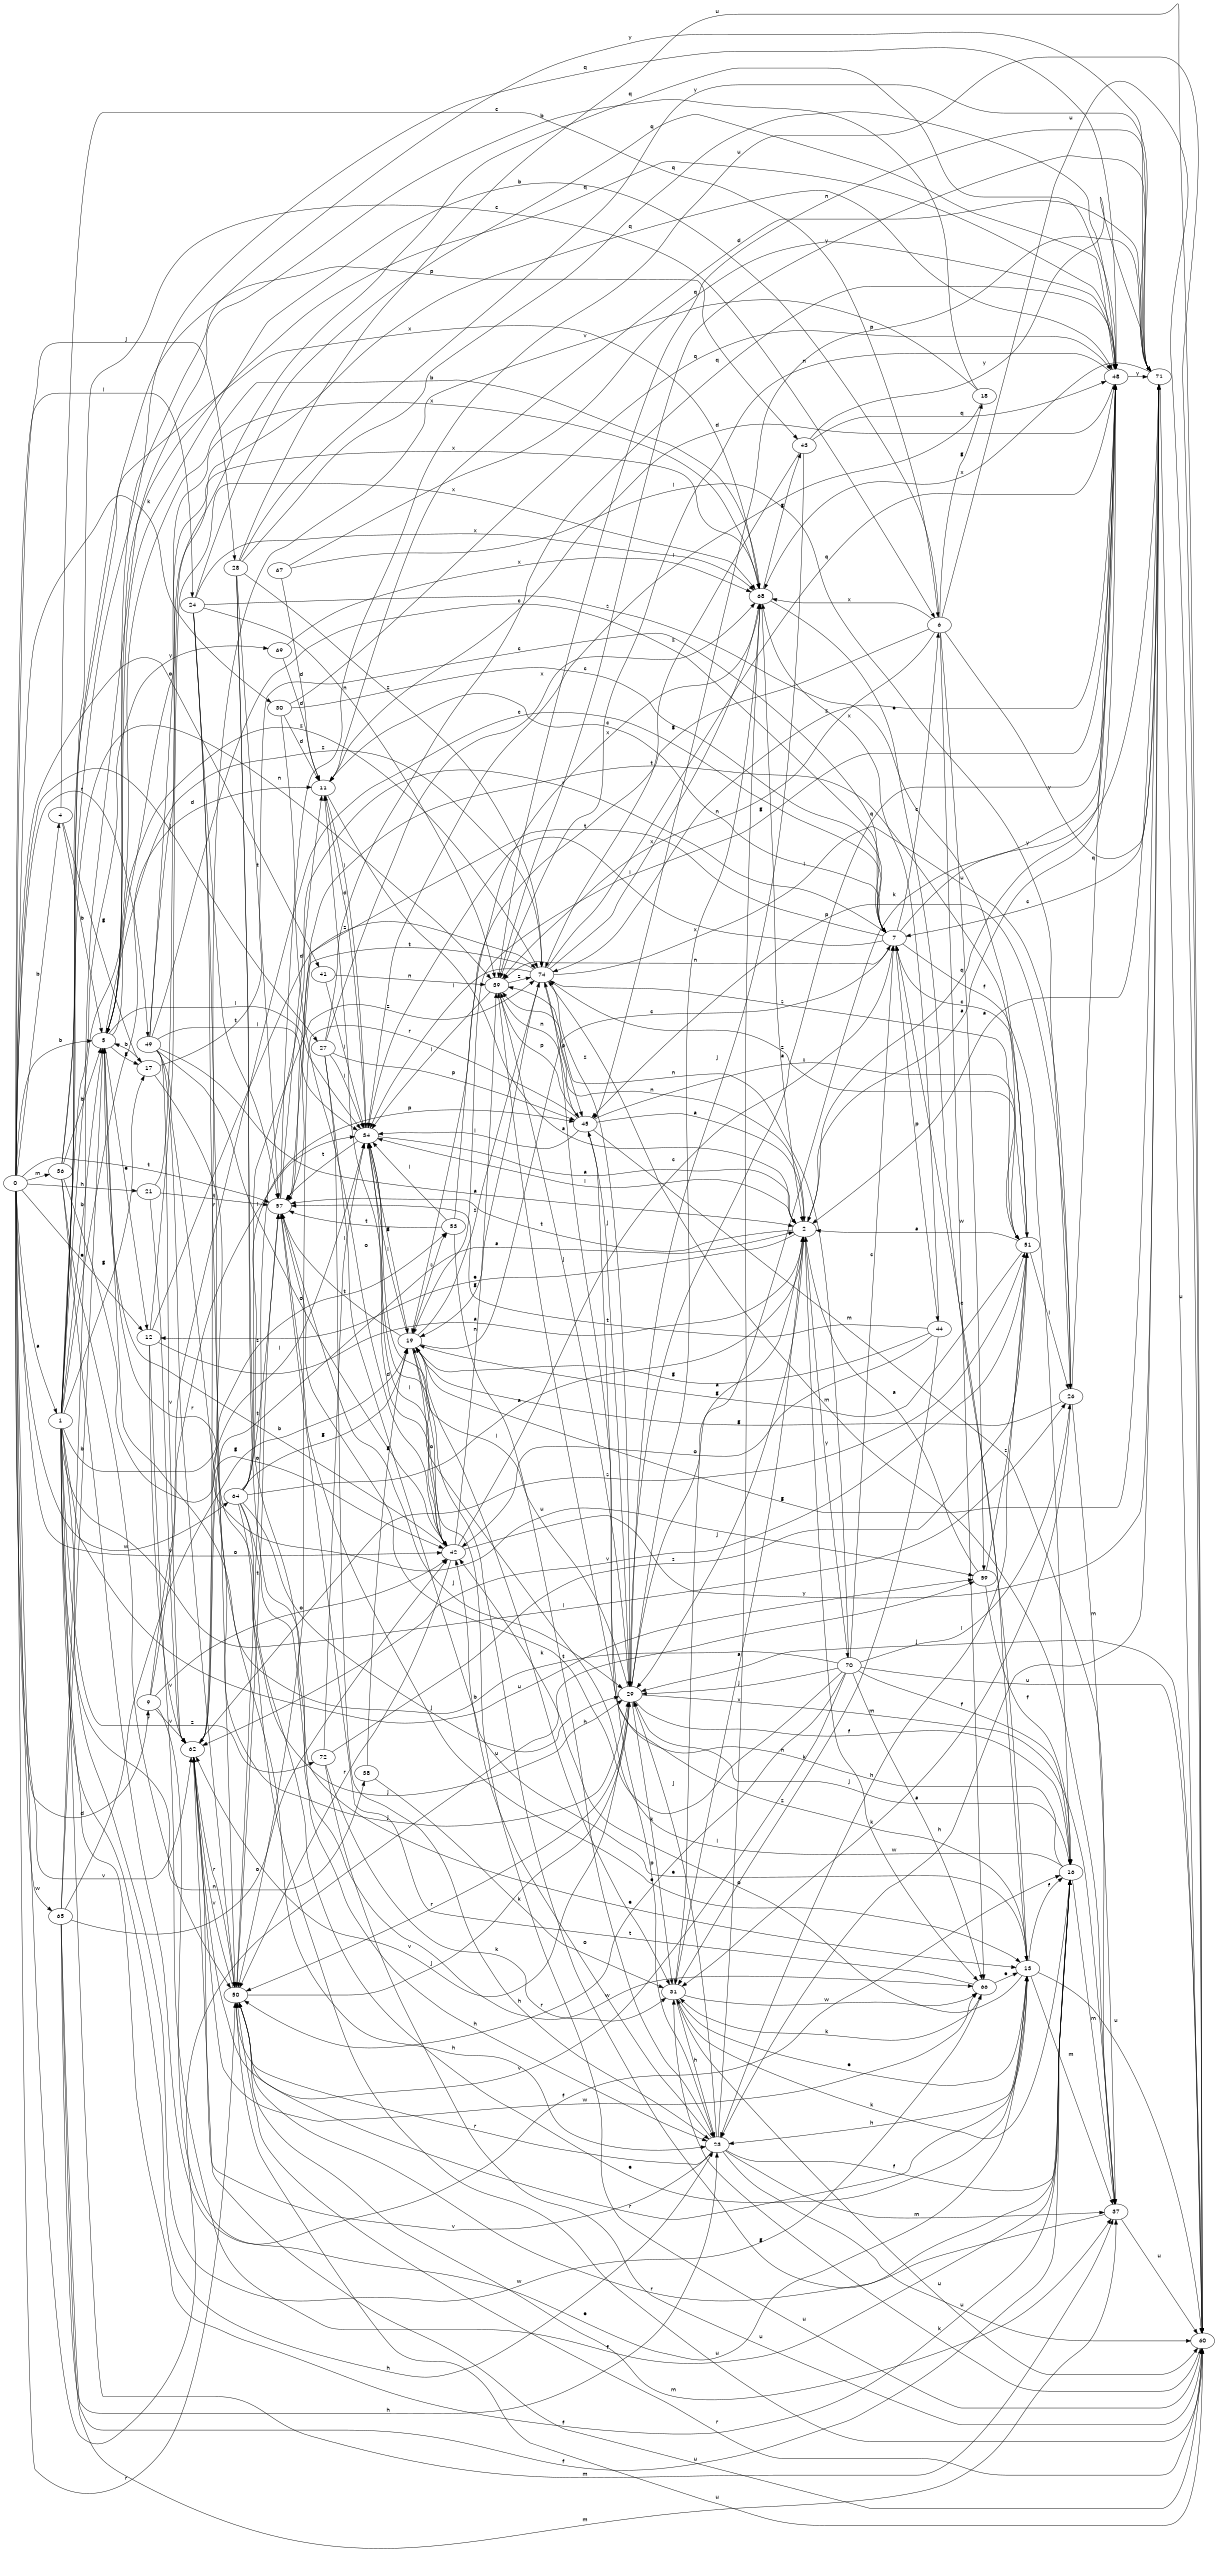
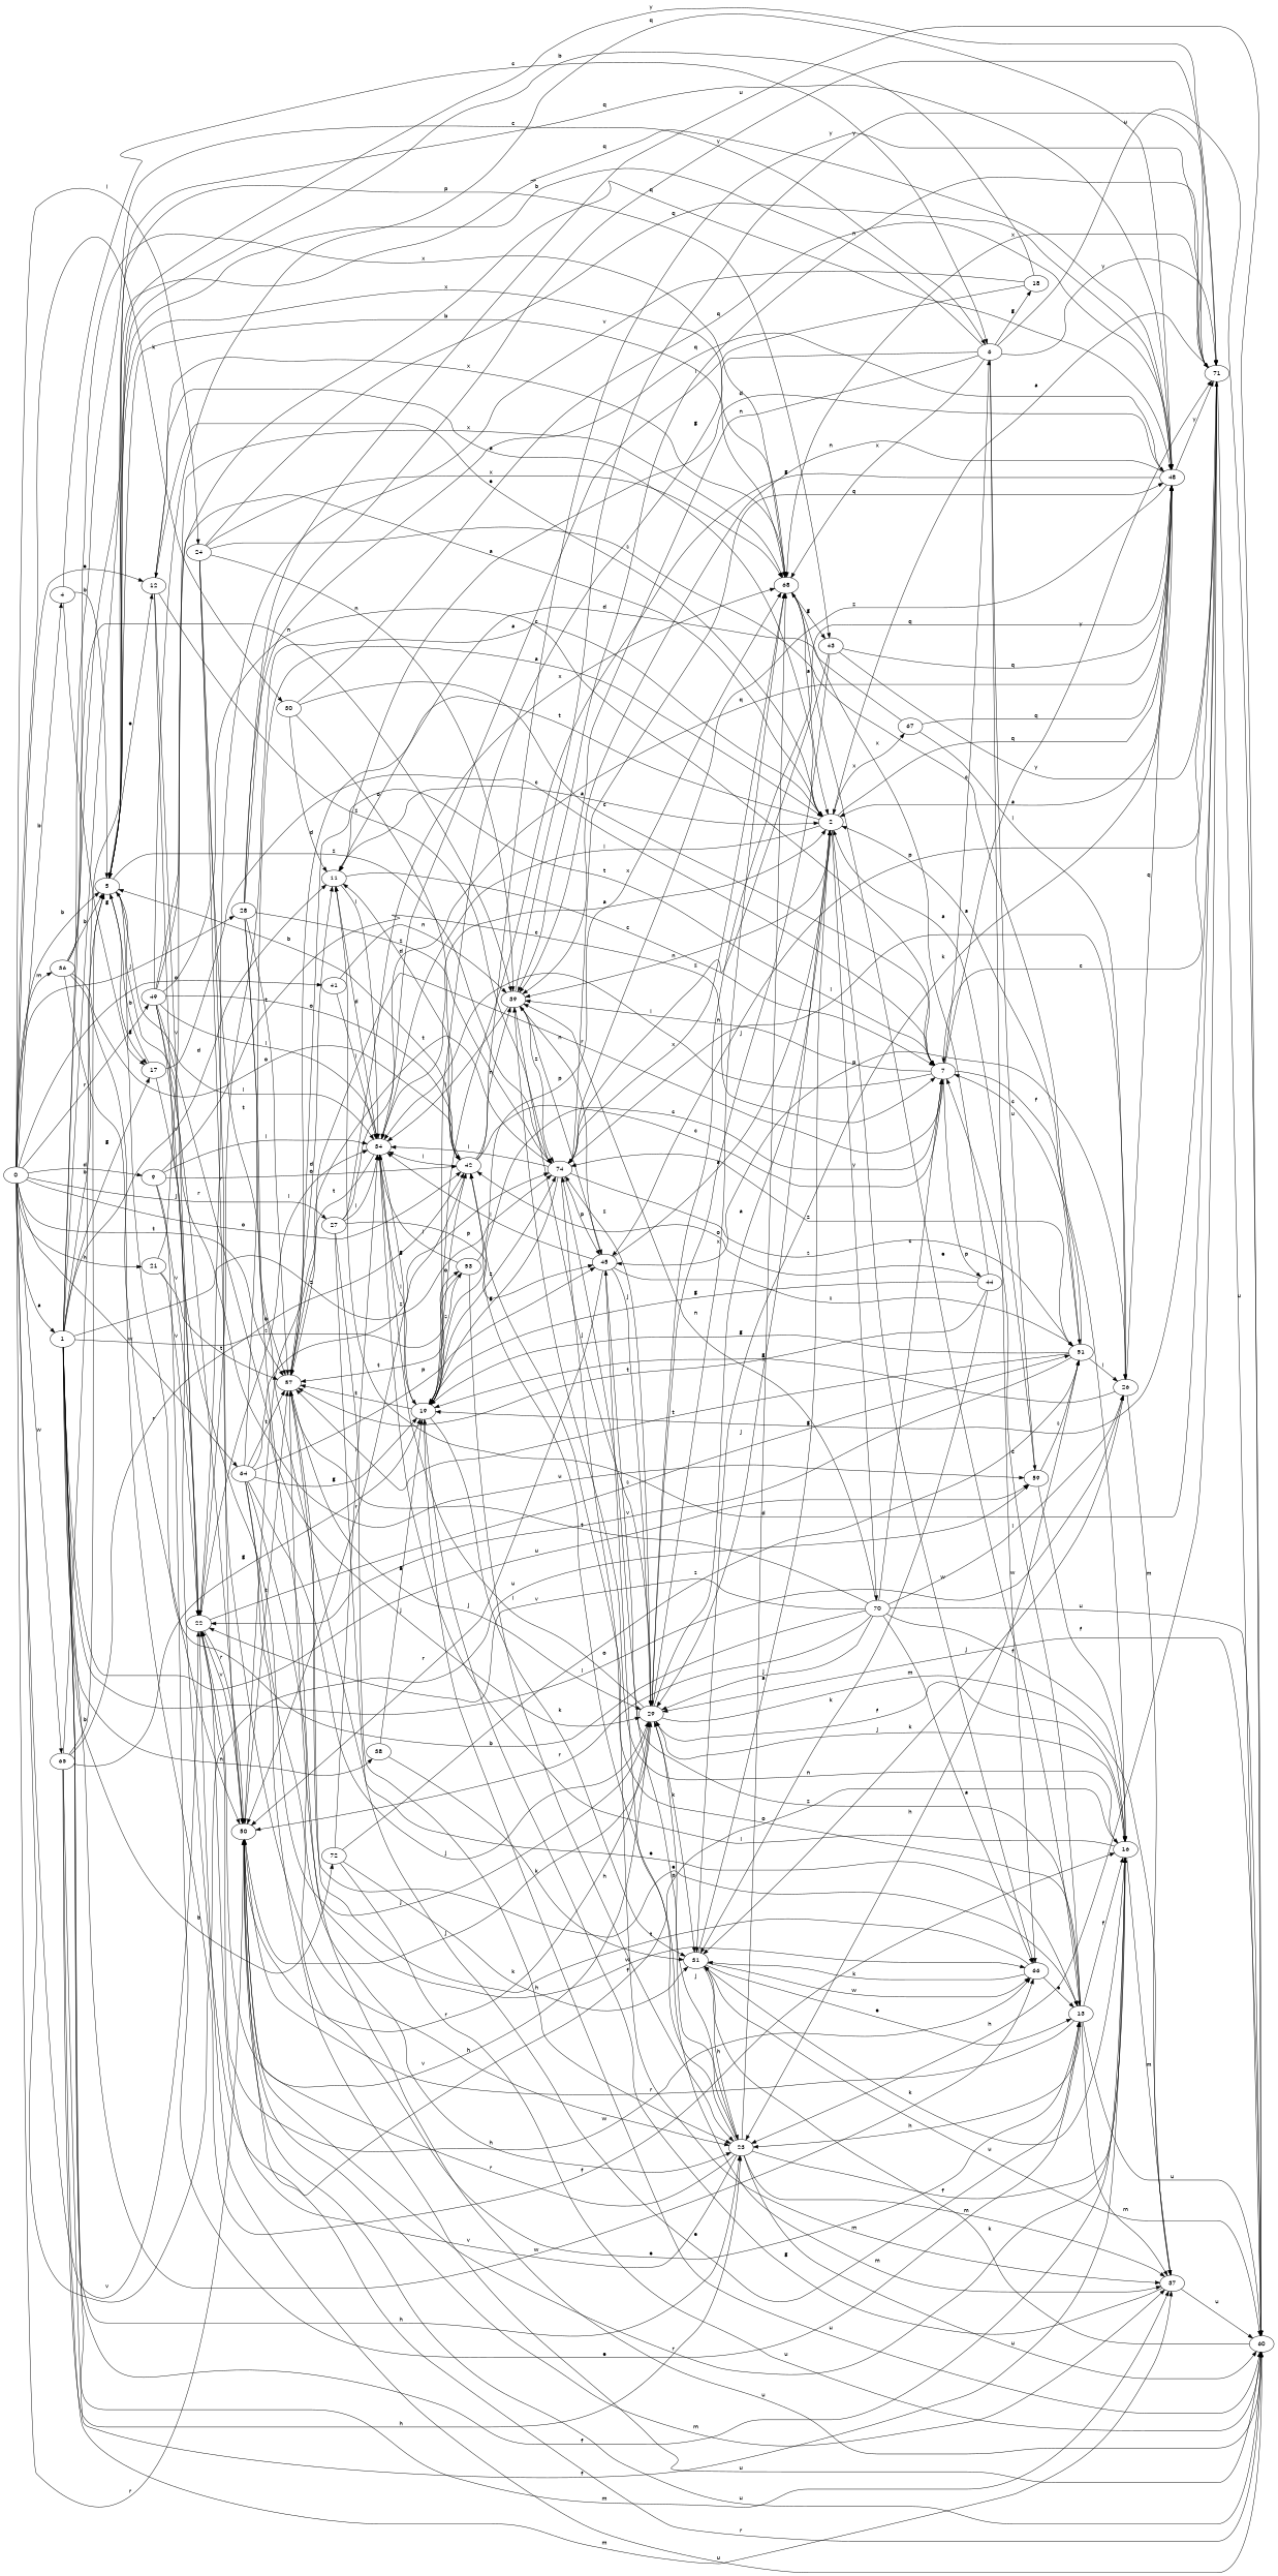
  strict digraph {
    fontname=Lato
    rankdir=LR
    node [fontname=Lato]
    edge [fontname=Lato]
    0
    1
    4
    5
    9
    12
    21
    24
    27
    28
    30
    36
    41
    42
    49
    50
    57
    59
-   62
+   62 [label=22]
    64
    65
    6
    n23 [label=11]
    16
    17
    23
    26
    37
    38
    43
    48
    53
    66
-   69
    72
    74
    34
    68
    71
    7
    13
    2
    39
    n44 [label=51]
    45
    60
    29
    19
    18
    31
    67
    70
    44
    0 -> 1 [label=a]
    0 -> 4 [label=b]
    0 -> 5 [label=b]
    0 -> 9 [label=d]
    0 -> 12 [label=e]
    0 -> 21 [label=h]
    0 -> 24 [label=i]
    0 -> 27 [label=j]
    0 -> 28 [label=j]
    0 -> 30 [label=k]
    0 -> 36 [label=m]
    0 -> 41 [label=o]
    0 -> 42 [label=o]
    0 -> 49 [label=r]
    0 -> 50 [label=r]
    0 -> 57 [label=t]
    0 -> 59 [label=u]
    0 -> 62 [label=v]
    0 -> 64 [label=w]
    0 -> 65 [label=w]
    1 -> 5 [label=b]
    1 -> 59 [label=u]
    1 -> 6 [label=c]
    1 -> n23 [label=d]
    1 -> 16 [label=f]
    1 -> 17 [label=g]
    1 -> 23 [label=h]
    1 -> 26 [label=i]
    1 -> 37 [label=m]
    1 -> 38 [label=n]
    1 -> 43 [label=p]
    1 -> 48 [label=q]
    1 -> 53 [label=s]
    1 -> 66 [label=w]
-   1 -> 69 [label=y]
-   1 -> 72 [label=z]
+   1 -> 72 [label=b]
    1 -> 74 [label=z]
    4 -> 5 [label=b]
    4 -> 6 [label=c]
    4 -> 17 [label=g]
    5 -> 12 [label=e]
    5 -> 59 [label=u]
    5 -> 17 [label=g]
    5 -> 74 [label=z]
    5 -> 34 [label=l]
    5 -> 68 [label=x]
    5 -> 71 [label=y]
    9 -> 42 [label=o]
    9 -> 62 [label=v]
    9 -> 34 [label=l]
    9 -> 7 [label=c]
    9 -> 13 [label=e]
    12 -> 62 [label=v]
    12 -> 16 [label=f]
    12 -> 74 [label=z]
    12 -> 68 [label=x]
    12 -> 2 [label=a]
    21 -> 57 [label=t]
    21 -> 62 [label=v]
    21 -> 48 [label=q]
    24 -> 50 [label=r]
    24 -> 57 [label=t]
    24 -> 23 [label=h]
    24 -> 48 [label=q]
    24 -> 68 [label=x]
    24 -> 39 [label=n]
    24 -> n44 [label=s]
    27 -> 23 [label=h]
    27 -> 48 [label=q]
    27 -> 34 [label=l]
    27 -> 68 [label=x]
    27 -> 13 [label=e]
    27 -> 45 [label=p]
    28 -> 57 [label=t]
    28 -> 48 [label=q]
    28 -> 66 [label=w]
    28 -> 74 [label=z]
    28 -> 71 [label=y]
    28 -> 13 [label=e]
    28 -> 60 [label=u]
    30 -> 42 [label=o]
    30 -> n23 [label=d]
    30 -> 48 [label=q]
    30 -> 7 [label=c]
    36 -> 5 [label=b]
    36 -> 42 [label=o]
    36 -> 50 [label=r]
    36 -> 16 [label=f]
    36 -> 68 [label=x]
    36 -> 39 [label=n]
    41 -> 34 [label=l]
    41 -> 39 [label=n]
    42 -> 5 [label=b]
    42 -> 50 [label=r]
    42 -> n23 [label=d]
    42 -> 34 [label=l]
    42 -> 71 [label=y]
    42 -> 7 [label=c]
    42 -> 39 [label=n]
    49 -> 42 [label=o]
    49 -> 50 [label=r]
    49 -> 62 [label=v]
    49 -> 48 [label=q]
    49 -> 34 [label=l]
    49 -> 68 [label=x]
    49 -> 7 [label=c]
    49 -> 2 [label=a]
    49 -> 29 [label=j]
    50 -> 57 [label=t]
    50 -> 62 [label=v]
    50 -> 37 [label=m]
    50 -> 60 [label=u]
    50 -> 29 [label=j]
    57 -> n23 [label=d]
    57 -> 13 [label=e]
    57 -> 60 [label=u]
    57 -> 29 [label=j]
    59 -> 16 [label=f]
    59 -> 2 [label=a]
    59 -> n44 [label=s]
    62 -> 50 [label=r]
    62 -> 66 [label=w]
    62 -> 34 [label=l]
    62 -> 2 [label=a]
    62 -> n44 [label=s]
    62 -> 60 [label=u]
    64 -> 57 [label=t]
    64 -> 23 [label=h]
    64 -> 74 [label=z]
    64 -> 13 [label=e]
    64 -> 2 [label=a]
    64 -> 45 [label=p]
    64 -> 60 [label=u]
    64 -> 29 [label=j]
    64 -> 19 [label=g]
    65 -> 5 [label=b]
    65 -> 42 [label=o]
    65 -> 16 [label=f]
    65 -> 23 [label=h]
    65 -> 37 [label=m]
    65 -> 48 [label=q]
    65 -> 19 [label=g]
    6 -> 5 [label=b]
    6 -> 59 [label=u]
    6 -> 66 [label=w]
    6 -> 68 [label=x]
    6 -> 71 [label=y]
    6 -> 39 [label=n]
    6 -> 60 [label=u]
    6 -> 19 [label=g]
    6 -> 18 [label=g]
    n23 -> 34 [label=l]
    n23 -> 7 [label=c]
    n23 -> 2 [label=a]
    16 -> 50 [label=r]
    16 -> 37 [label=m]
    16 -> 34 [label=l]
    16 -> 39 [label=n]
    16 -> 29 [label=j]
    16 -> 31 [label=k]
    17 -> 5 [label=b]
    17 -> 7 [label=c]
    17 -> 29 [label=j]
    23 -> 42 [label=o]
    23 -> 50 [label=r]
    23 -> 62 [label=v]
    23 -> 16 [label=f]
    23 -> 37 [label=m]
    23 -> 68 [label=x]
    23 -> 45 [label=p]
    23 -> 60 [label=u]
    23 -> 29 [label=j]
    26 -> 37 [label=m]
    26 -> 48 [label=q]
    26 -> 45 [label=p]
    26 -> 19 [label=g]
    26 -> 31 [label=k]
    37 -> 60 [label=u]
    37 -> 19 [label=g]
    38 -> 19 [label=g]
    38 -> 31 [label=k]
    43 -> 48 [label=q]
    43 -> 74 [label=z]
    43 -> 71 [label=y]
    43 -> 29 [label=j]
    48 -> n23 [label=d]
    48 -> 74 [label=z]
    48 -> 71 [label=y]
    48 -> 2 [label=a]
    48 -> 39 [label=n]
    48 -> 19 [label=g]
    48 -> 31 [label=k]
    53 -> 57 [label=t]
    53 -> 23 [label=h]
    53 -> 34 [label=l]
    53 -> 68 [label=x]
    66 -> 57 [label=t]
    66 -> 13 [label=e]
    66 -> 31 [label=k]
-   69 -> n23 [label=d]
-   69 -> 68 [label=x]
    72 -> 34 [label=l]
    72 -> n44 [label=s]
    72 -> 60 [label=u]
    72 -> 31 [label=k]
    74 -> 57 [label=t]
    74 -> 26 [label=i]
    74 -> 37 [label=m]
    74 -> 48 [label=q]
    74 -> 34 [label=l]
    74 -> 68 [label=x]
    74 -> n44 [label=s]
    74 -> 45 [label=p]
    74 -> 19 [label=g]
    34 -> 57 [label=t]
    34 -> n23 [label=d]
    34 -> 2 [label=a]
    34 -> 19 [label=g]
    68 -> 5 [label=b]
    68 -> 43 [label=g]
    68 -> 13 [label=e]
    68 -> 2 [label=a]
    71 -> n23 [label=d]
    71 -> 23 [label=h]
    71 -> 68 [label=x]
    71 -> 7 [label=c]
    71 -> 2 [label=a]
    71 -> 39 [label=n]
    71 -> 45 [label=p]
    71 -> 60 [label=u]
    71 -> 19 [label=g]
    7 -> 50 [label=r]
    7 -> 57 [label=t]
    7 -> 6 [label=c]
    7 -> 16 [label=f]
    7 -> 34 [label=l]
    7 -> 71 [label=y]
    7 -> 39 [label=n]
    7 -> 44 [label=p]
    13 -> 42 [label=o]
    13 -> 50 [label=r]
    13 -> 16 [label=f]
    13 -> 23 [label=h]
    13 -> 37 [label=m]
    13 -> 74 [label=z]
    13 -> 7 [label=c]
    13 -> 60 [label=u]
    2 -> 12 [label=e]
    2 -> 57 [label=t]
    2 -> 48 [label=q]
    2 -> 66 [label=w]
    2 -> 34 [label=l]
    2 -> 39 [label=n]
    2 -> 29 [label=j]
+   2 -> 67 [label=x]
    2 -> 70 [label=y]
    39 -> 74 [label=z]
    39 -> 34 [label=l]
    39 -> 71 [label=y]
    39 -> 45 [label=p]
    39 -> 29 [label=j]
    n44 -> 57 [label=t]
    n44 -> 62 [label=v]
    n44 -> 23 [label=h]
    n44 -> 26 [label=i]
    n44 -> 74 [label=z]
    n44 -> 7 [label=c]
    n44 -> 2 [label=a]
    n44 -> 19 [label=g]
    45 -> 50 [label=r]
    45 -> 37 [label=m]
    45 -> 34 [label=l]
    45 -> 2 [label=a]
    45 -> 39 [label=n]
    45 -> n44 [label=s]
    45 -> 29 [label=j]
    60 -> 50 [label=r]
    60 -> 29 [label=j]
    60 -> 31 [label=k]
    29 -> 50 [label=r]
    29 -> 62 [label=v]
    29 -> 16 [label=f]
    29 -> 37 [label=m]
    29 -> 48 [label=q]
    29 -> 74 [label=z]
    29 -> 34 [label=l]
    29 -> 68 [label=x]
    29 -> 2 [label=a]
    29 -> 31 [label=k]
    19 -> 42 [label=o]
    19 -> 57 [label=t]
    19 -> 53 [label=s]
    19 -> 74 [label=z]
    19 -> 34 [label=l]
    19 -> 7 [label=c]
    19 -> 60 [label=u]
    19 -> 31 [label=k]
    18 -> 5 [label=b]
    18 -> 62 [label=v]
    18 -> 34 [label=l]
    31 -> 23 [label=h]
    31 -> 66 [label=w]
    31 -> 13 [label=e]
    31 -> 2 [label=a]
    31 -> 60 [label=u]
    67 -> n23 [label=d]
    67 -> 26 [label=i]
    67 -> 48 [label=q]
    70 -> 5 [label=b]
    70 -> 50 [label=r]
    70 -> 57 [label=t]
    70 -> 62 [label=v]
    70 -> 16 [label=f]
    70 -> 26 [label=i]
    70 -> 66 [label=a]
    70 -> 7 [label=c]
    70 -> 39 [label=n]
    70 -> 60 [label=u]
    70 -> 29 [label=j]
    44 -> 42 [label=o]
    44 -> 57 [label=t]
    44 -> 68 [label=x]
    44 -> 19 [label=g]
    44 -> 31 [label=k]
  }
